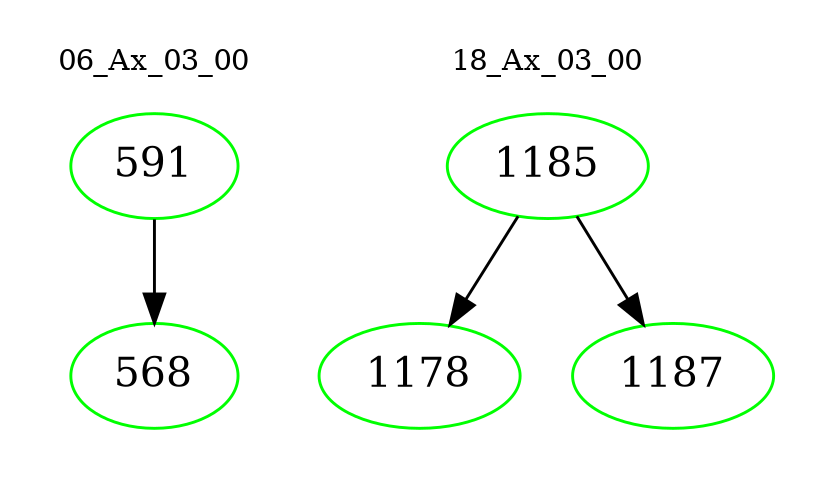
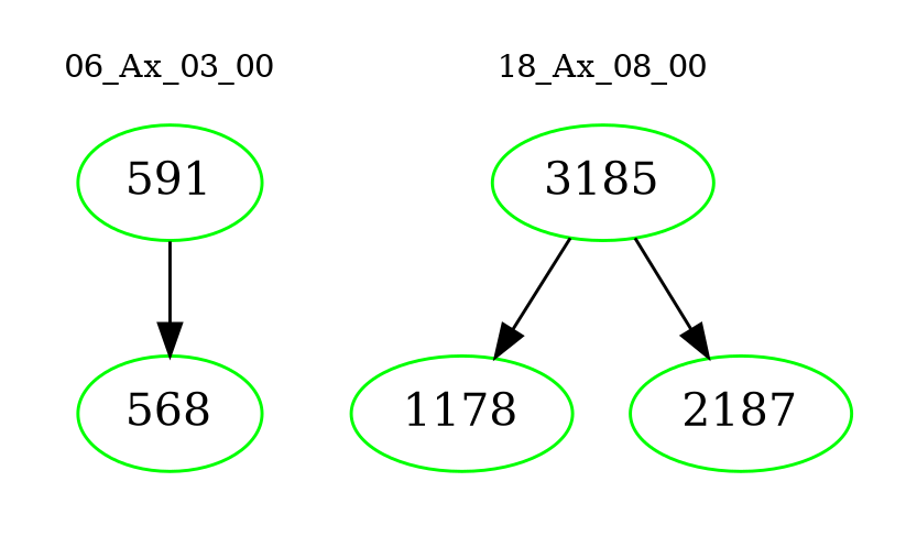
  digraph {
    node [color=green]
    edge [color=black]
    n1 [label=591]
    n2 [label=568]
-   n3 [label=1185]
+   n3 [label=3185]
    n4 [label=1178]
-   n5 [label=1187]
+   n5 [label=2187]
    subgraph cluster_1 {
      color=white
      fontsize=10
      label="06_Ax_03_00"
      n1
      n2
    }
    subgraph cluster_2 {
      color=white
      fontsize=10
-     label="18_Ax_03_00"
+     label="18_Ax_08_00"
      n3
      n4
      n5
    }
    n1 -> n2
    n3 -> n4
    n3 -> n5
  }
